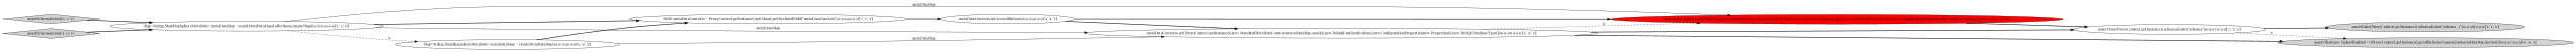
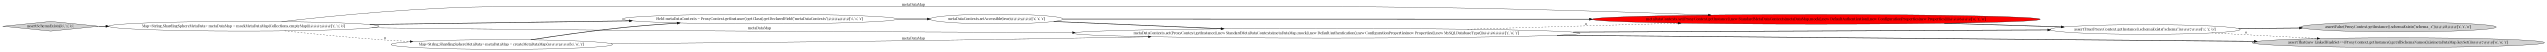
  digraph {
    fontname="Playfair Display"
    rankdir=LR
    node [fillcolor=white fontname="Playfair Display" shape=ellipse style=filled]
    edge [fontname="Playfair Display" style=bold]
    n1 [fillcolor=red label="metaDataContexts.set(ProxyContext.getInstance(),new StandardMetaDataContexts(metaDataMap,mock(),new DefaultAuthentication(),new ConfigurationProperties(new Properties())))@@@6@@@['0', '1', '0']"]
    n2 [label="assertTrue(ProxyContext.getInstance().schemaExists(\"schema\"))@@@7@@@['1', '1', '0']"]
    n3 [fillcolor=lightgray label="assertFalse(ProxyContext.getInstance().schemaExists(\"schema_2\"))@@@8@@@['1', '1', '0']"]
    n4 [fillcolor=lightgray label="assertThat(new LinkedHashSet<>(ProxyContext.getInstance().getAllSchemaNames()),is(metaDataMap.keySet()))@@@7@@@['0', '0', '1']"]
    n5 [label="Map<String,ShardingSphereMetaData> metaDataMap = createMetaDataMap()@@@3@@@['0', '0', '1']"]
    n6 [label="Field metaDataContexts = ProxyContext.getInstance().getClass().getDeclaredField(\"metaDataContexts\")@@@4@@@['1', '1', '1']"]
    n7 [label="metaDataContexts.set(ProxyContext.getInstance(),new StandardMetaDataContexts(metaDataMap,mock(),new DefaultAuthentication(),new ConfigurationProperties(new Properties()),new MySQLDatabaseType()))@@@6@@@['1', '0', '1']"]
    n8 [fillcolor=lightgray label="assertSchemaExists['0', '1', '0']" shape=diamond]
    n9 [label="Map<String,ShardingSphereMetaData> metaDataMap = mockMetaDataMap(Collections.emptyMap())@@@3@@@['1', '1', '0']"]
    n10 [label="metaDataContexts.setAccessible(true)@@@5@@@['1', '1', '1']"]
-   n11 [fillcolor=lightgray label="assertSchemaExists['1', '0', '0']" shape=diamond]
    n1 -> n2
    n2 -> n3
    n2 -> n4 [label=0 style=dashed]
    n5 -> n6
    n5 -> n7 [label=metaDataMap style=solid]
    n6 -> n10
    n7 -> n1 [label=0 style=dashed]
    n7 -> n2
    n7 -> n4
    n8 -> n9
    n9 -> n1 [label=metaDataMap style=solid]
    n9 -> n5 [label=0 style=dashed]
    n9 -> n6
    n9 -> n7 [label=metaDataMap style=solid]
    n10 -> n1
    n10 -> n7
-   n11 -> n9
  }
